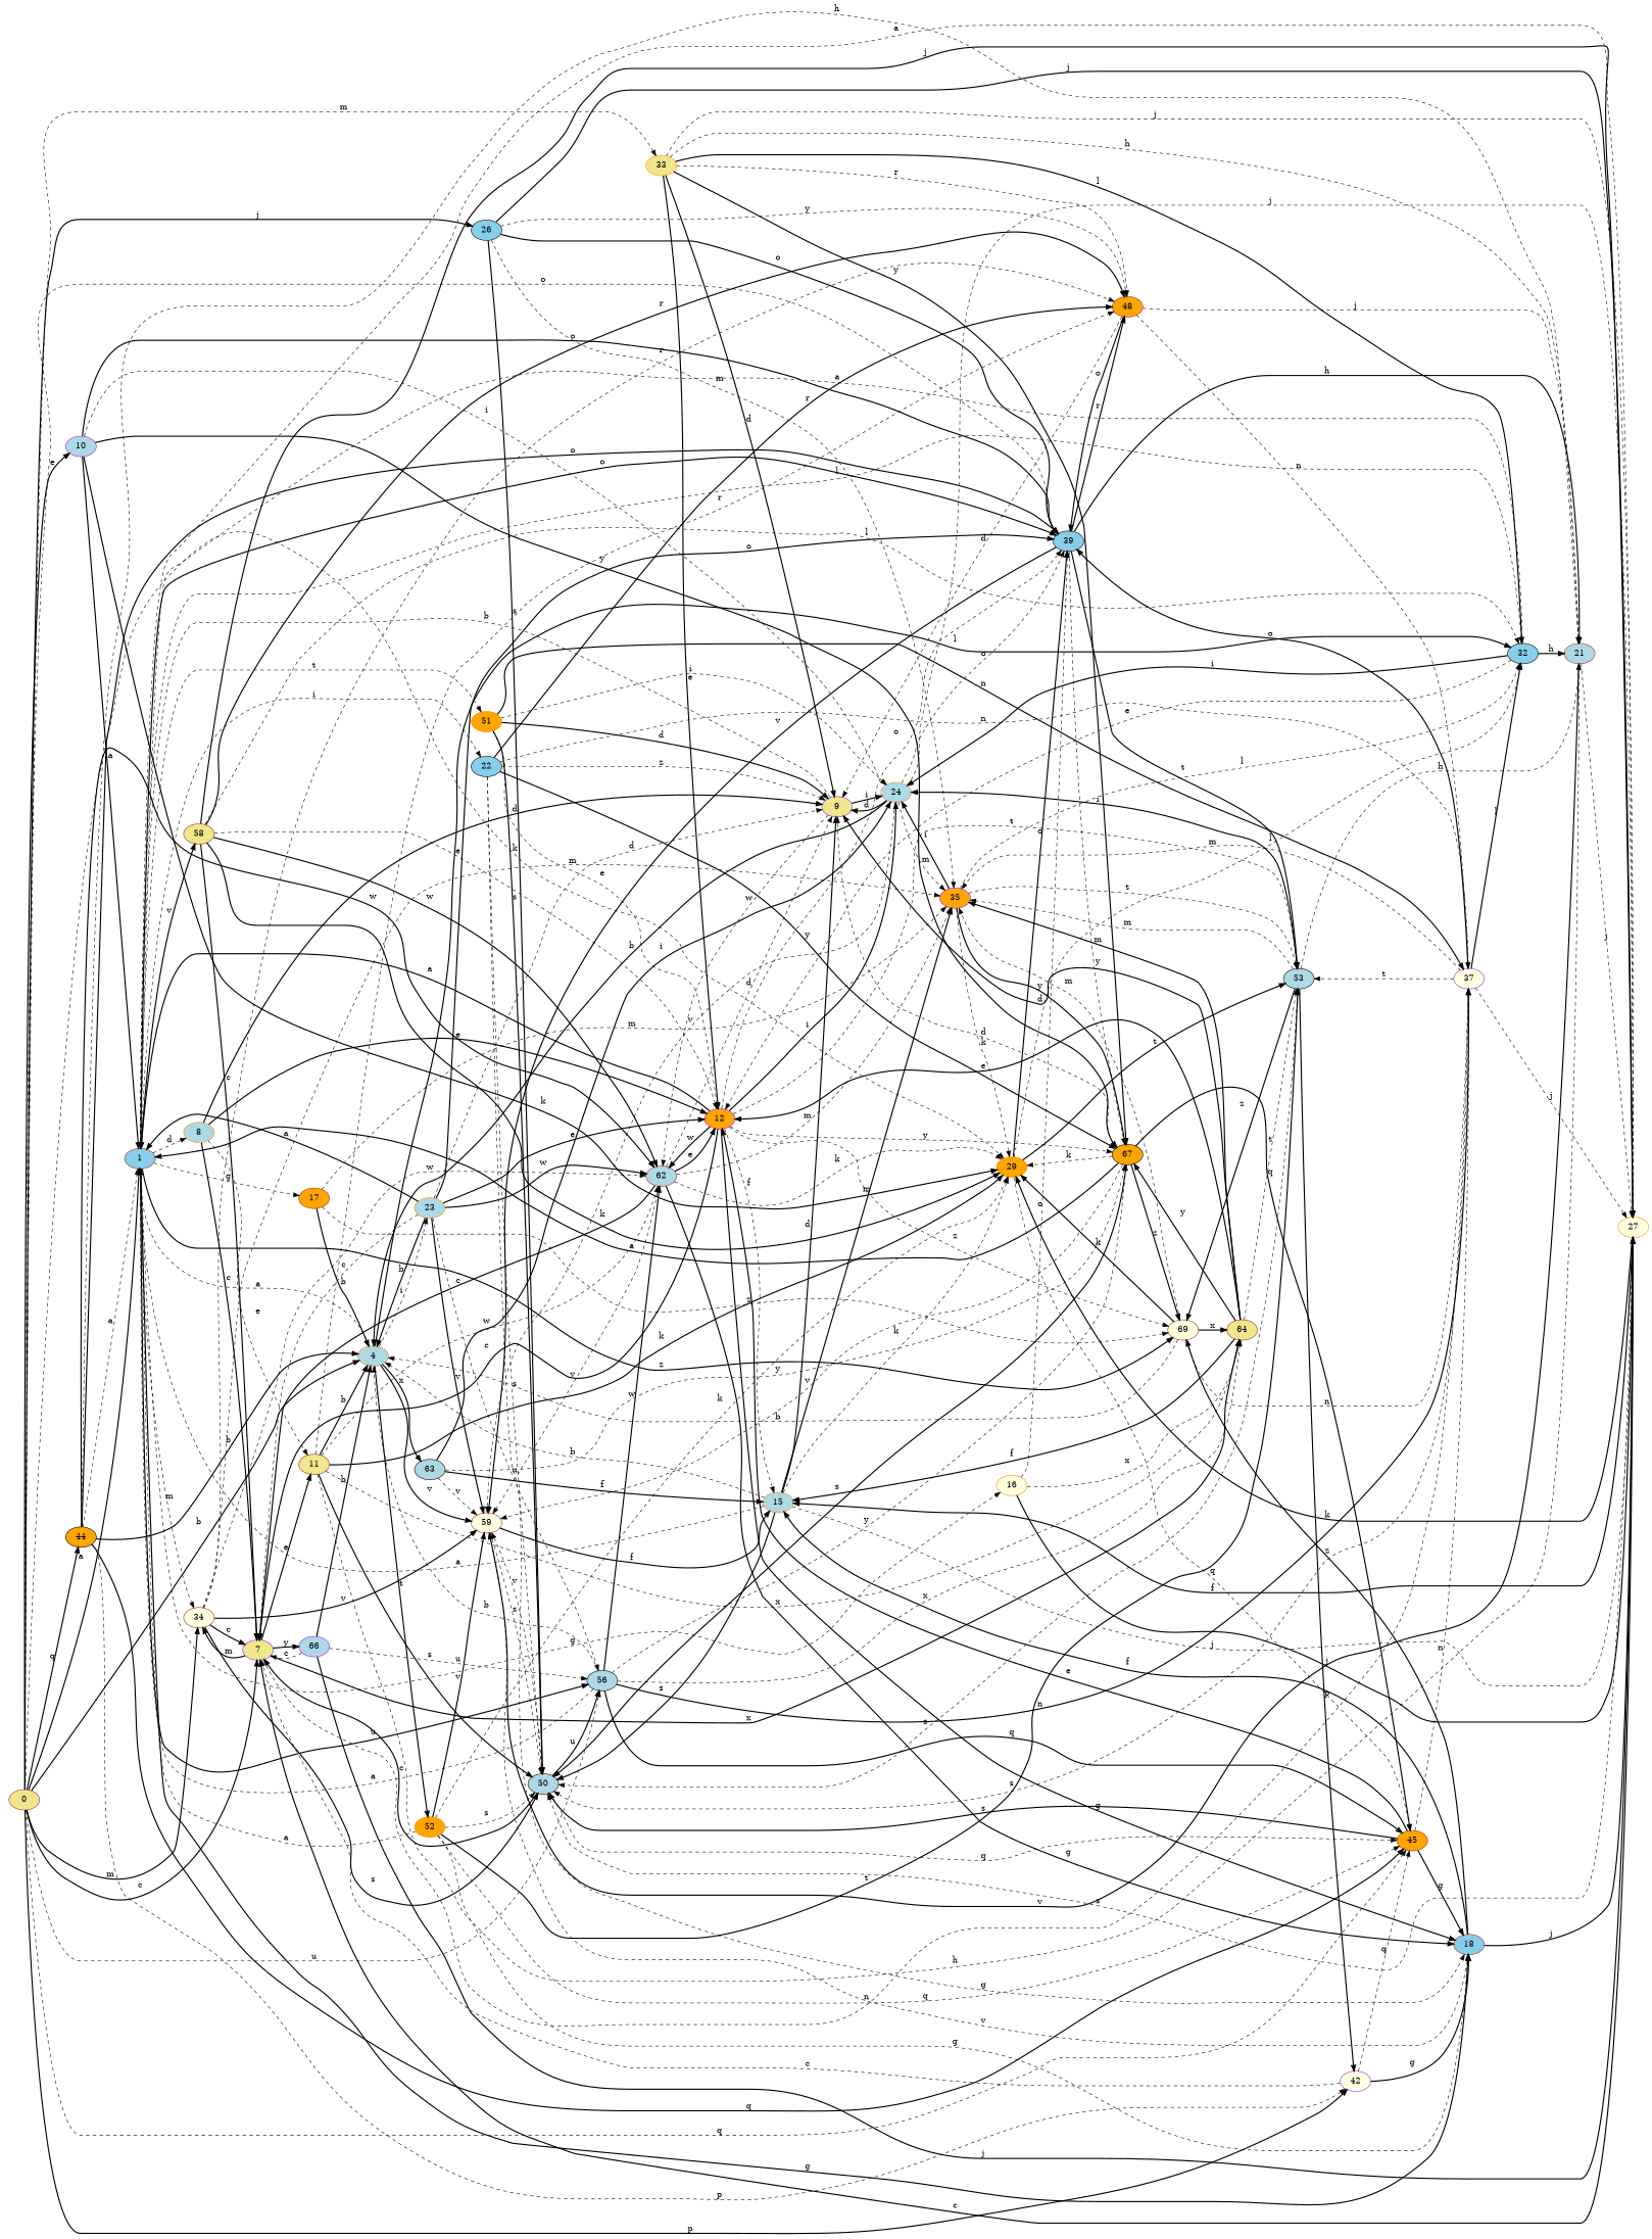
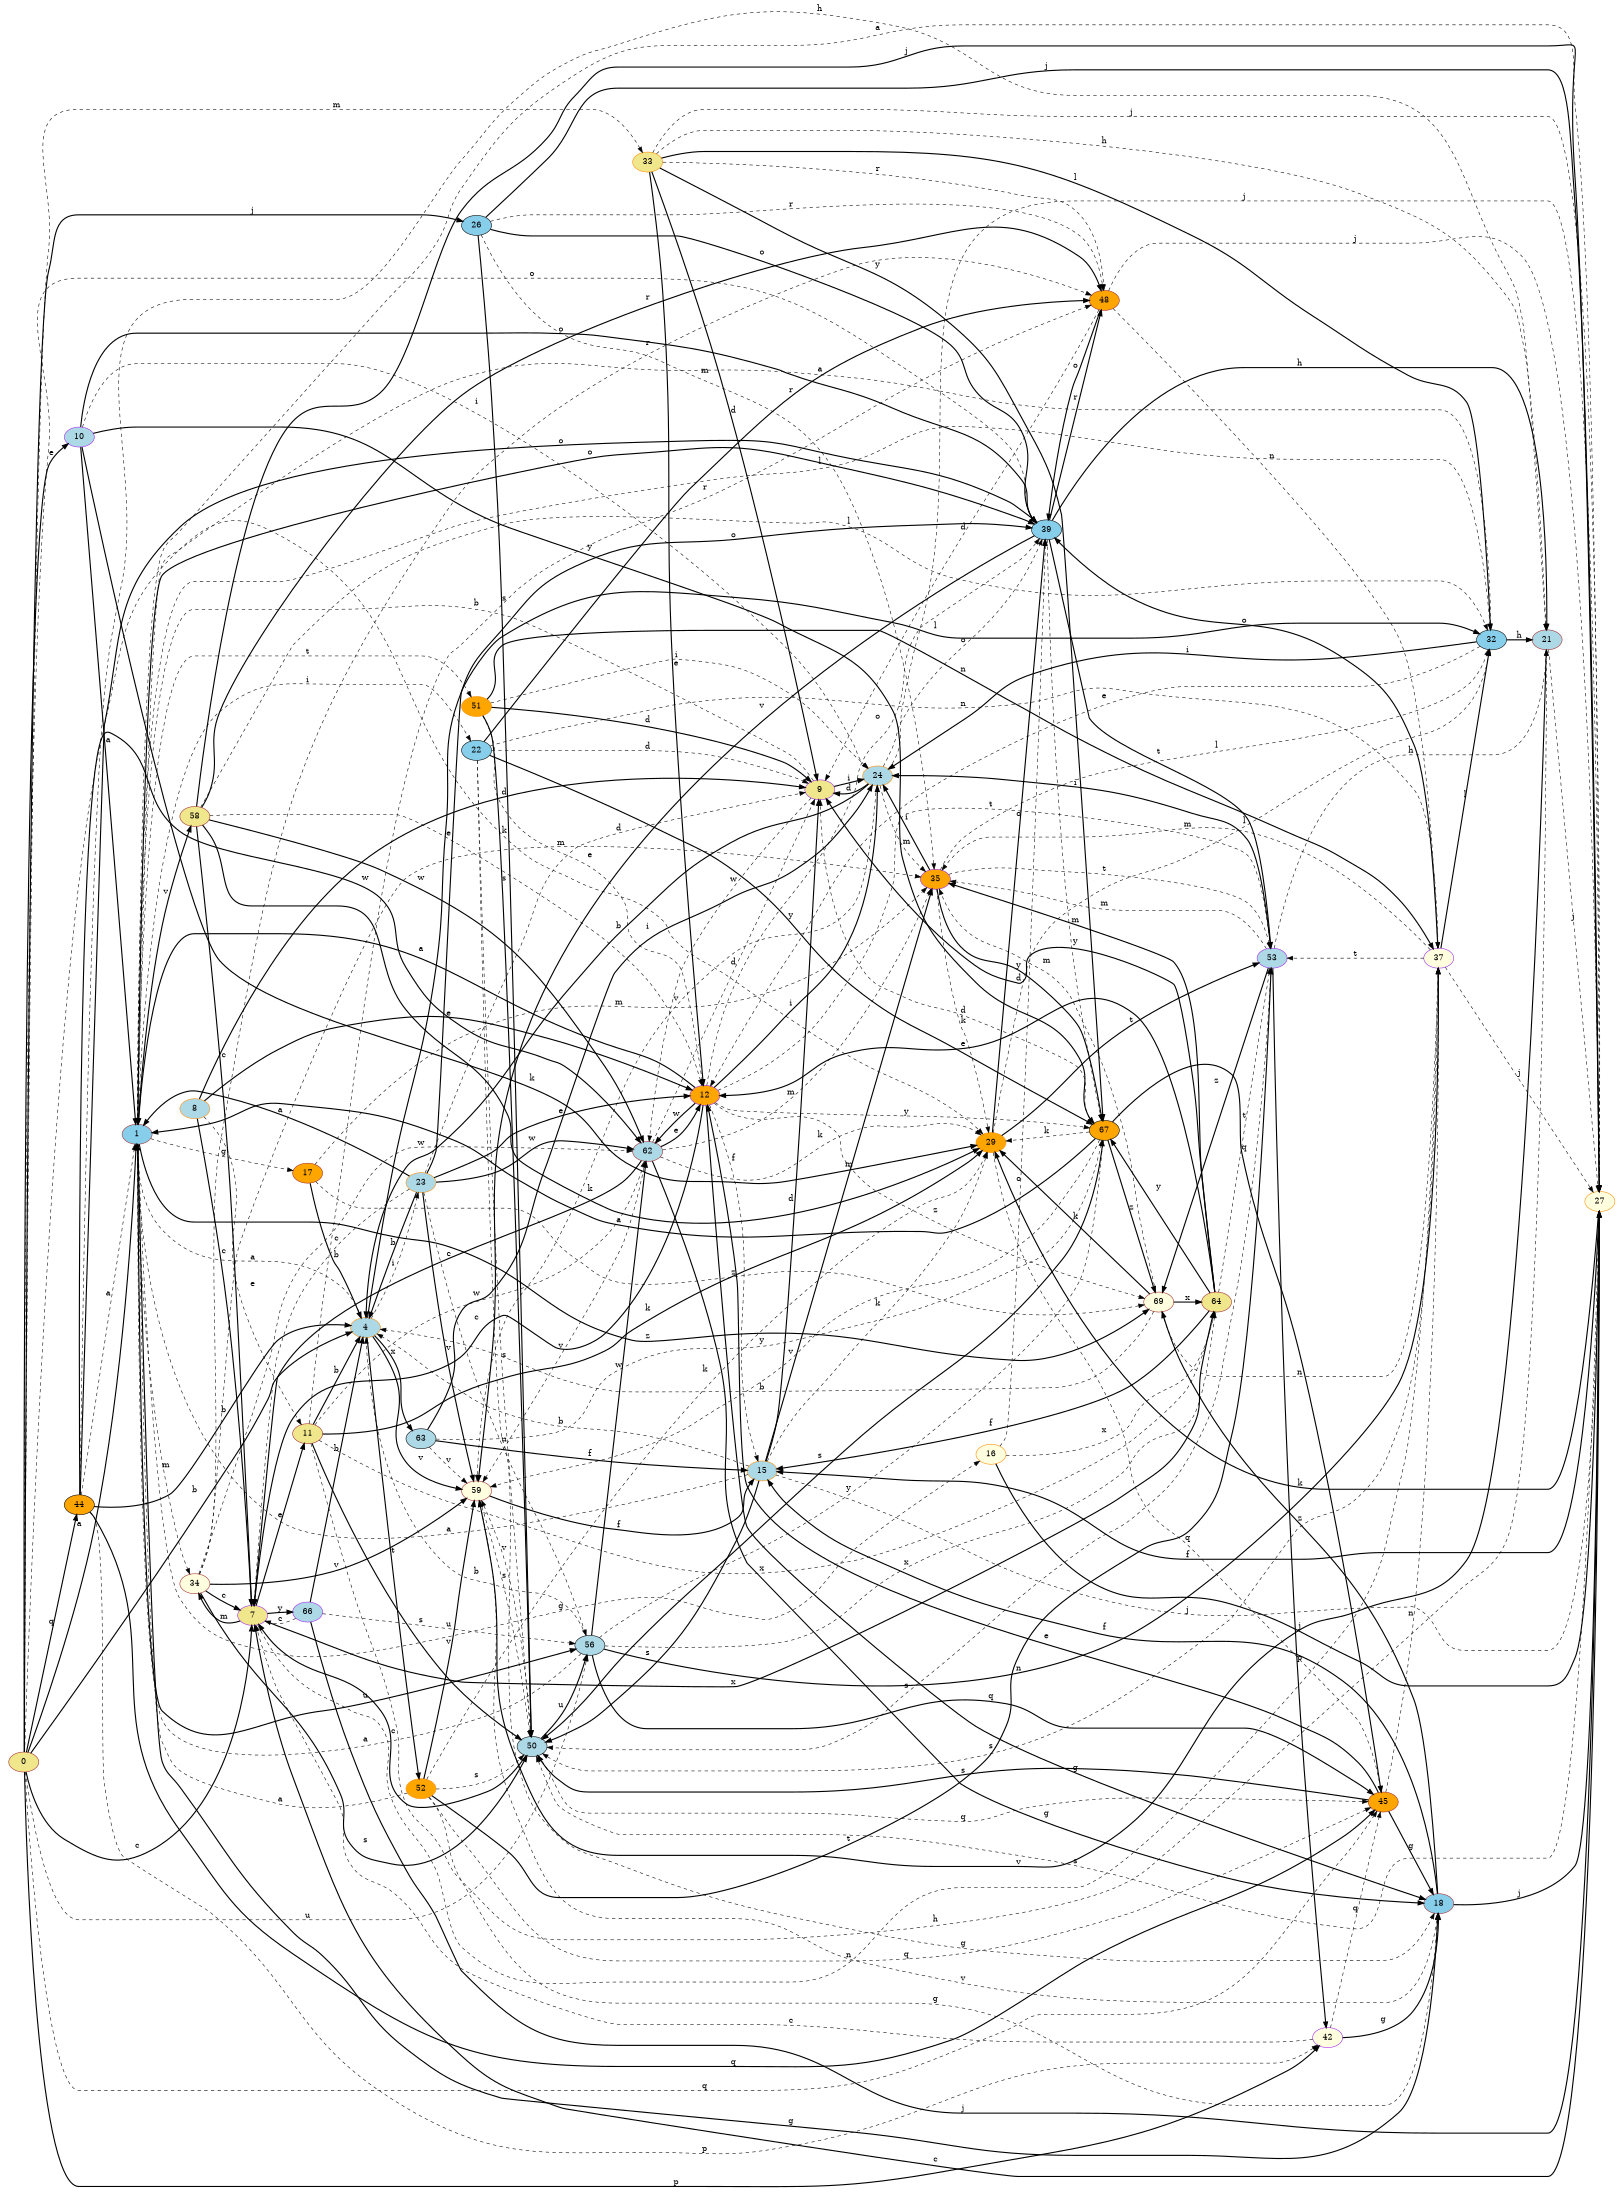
  strict digraph {
    rankdir=LR
    node [color=brown fillcolor=lightblue style=filled]
    edge [style=bold]
    0 [fillcolor=khaki]
    1 [fillcolor=skyblue]
    4 [color=darkorange]
    7 [color=purple fillcolor=khaki]
    10 [color=purple]
    26 [color=black fillcolor=skyblue]
    29 [color=darkorange fillcolor=orange]
    33 [color=darkorange fillcolor=khaki]
    34 [fillcolor=lightyellow]
    39 [color=black fillcolor=skyblue]
    42 [color=purple fillcolor=lightyellow]
    44 [color=black fillcolor=orange]
    45 [fillcolor=orange]
    56 [color=black]
    8 [color=darkorange]
    16 [color=darkorange fillcolor=lightyellow]
    17 [fillcolor=orange]
    18 [fillcolor=skyblue]
    22 [color=black fillcolor=skyblue]
    32 [color=black fillcolor=skyblue]
    51 [color=darkorange fillcolor=orange]
    58 [fillcolor=khaki]
    69 [fillcolor=lightyellow]
    23 [color=darkorange]
    52 [color=darkorange fillcolor=orange]
    59 [fillcolor=lightyellow]
    63 [color=black]
    11 [fillcolor=khaki]
    37 [color=purple fillcolor=lightyellow]
    64 [fillcolor=khaki]
    66 [color=purple]
    24 [color=darkorange]
    67 [color=black fillcolor=orange]
    48 [fillcolor=orange]
    50 [color=black]
    27 [color=darkorange fillcolor=lightyellow]
    35 [color=purple fillcolor=orange]
-   53 [color=black]
+   53 [color=purple]
    9 [color=purple fillcolor=khaki]
    12 [color=purple fillcolor=orange]
    21
    62
    15 [color=darkorange]
    0 -> 1 [label=a]
    0 -> 4 [label=b]
    0 -> 7 [label=c]
    0 -> 10 [label=e]
    0 -> 26 [label=j]
    0 -> 29 [label=k style=dashed]
    0 -> 33 [label=m style=dashed]
-   0 -> 34 [label=m]
    0 -> 39 [label=o style=dashed]
    0 -> 42 [label=p]
    0 -> 44 [label=q]
    0 -> 45 [label=q style=dashed]
    0 -> 56 [label=u style=dashed]
    1 -> 34 [label=m style=dashed]
    1 -> 39 [label=o]
    1 -> 56 [label=u]
-   1 -> 8 [label=d style=dashed]
    1 -> 16 [label=g style=dashed]
    1 -> 17 [label=g style=dashed]
    1 -> 18 [label=g]
    1 -> 22 [label=i style=dashed]
    1 -> 32 [label=l style=dashed]
    1 -> 51 [label=t style=dashed]
    1 -> 58 [label=v]
    1 -> 69 [label=z]
    4 -> 1 [label=a style=dashed]
    4 -> 32 [label=l]
    4 -> 23 [label=i style=dashed]
    4 -> 52 [label=t]
    4 -> 59 [label=v]
    4 -> 63 [label=x]
    7 -> 34 [label=m]
    7 -> 11 [label=e]
    7 -> 37 [label=n style=dashed]
    7 -> 64 [label=x]
    7 -> 66 [label=y]
    10 -> 1 [label=a]
    10 -> 29 [label=k]
    10 -> 39 [label=o]
    10 -> 24 [label=i style=dashed]
    10 -> 67 [label=y]
    26 -> 39 [label=o]
-   26 -> 48 [label=y style=dashed]
+   26 -> 48 [label=r style=dashed]
    26 -> 50 [label=s]
    26 -> 27 [label=j]
    26 -> 35 [label=m style=dashed]
    29 -> 39 [label=o]
    29 -> 45 [label=q style=dashed]
    29 -> 32 [label=l style=dashed]
    29 -> 53 [label=t]
    33 -> 32 [label=l]
    33 -> 67 [label=y]
    33 -> 48 [label=r style=dashed]
    33 -> 27 [label=j style=dashed]
    33 -> 9 [label=d]
    33 -> 12 [label=e]
    33 -> 21 [label=h style=dashed]
    34 -> 7 [label=c]
    34 -> 59 [label=v]
    34 -> 48 [label=r style=dashed]
    34 -> 50 [label=s]
    34 -> 35 [label=m style=dashed]
    34 -> 62 [label=w style=dashed]
    39 -> 59 [label=v]
    39 -> 67 [label=y style=dashed]
    39 -> 48 [label=r]
    39 -> 53 [label=t]
    39 -> 21 [label=h]
    42 -> 7 [label=c style=dashed]
    42 -> 45 [label=q style=dashed]
    42 -> 18 [label=g]
    44 -> 1 [label=a style=dashed]
    44 -> 4 [label=b]
    44 -> 39 [label=o]
    44 -> 42 [label=p style=dashed]
    44 -> 45 [label=q]
    44 -> 21 [label=h style=dashed]
    44 -> 62 [label=w]
    45 -> 18 [label=g]
    45 -> 37 [label=n style=dashed]
    45 -> 50 [label=s]
    45 -> 12 [label=e]
    56 -> 1 [label=a style=dashed]
    56 -> 4 [label=b style=dashed]
    56 -> 45 [label=q]
    56 -> 37 [label=n]
    56 -> 64 [label=x style=dashed]
    56 -> 67 [label=y style=dashed]
    56 -> 62 [label=w]
    8 -> 7 [label=c]
    8 -> 11 [label=e style=dashed]
    8 -> 9 [label=d]
    8 -> 12 [label=e]
    16 -> 39 [label=o style=dashed]
    16 -> 64 [label=x style=dashed]
    16 -> 27 [label=j]
    17 -> 4 [label=b]
    17 -> 69 [label=z style=dashed]
    17 -> 35 [label=m style=dashed]
    18 -> 69 [label=z]
    18 -> 59 [label=v style=dashed]
    18 -> 27 [label=j]
    18 -> 15 [label=f]
    22 -> 18 [label=g style=dashed]
    22 -> 37 [label=n style=dashed]
    22 -> 67 [label=y]
    22 -> 48 [label=r]
    22 -> 50 [label=s style=dashed]
-   22 -> 9 [label=z style=dashed]
+   22 -> 9 [label=d style=dashed]
    32 -> 1 [label=a style=dashed]
    32 -> 24 [label=i]
    32 -> 12 [label=e style=dashed]
    32 -> 21 [label=h]
    51 -> 37 [label=n]
    51 -> 24 [label=i style=dashed]
    51 -> 50 [label=s]
    51 -> 9 [label=d]
    51 -> 12 [label=e style=dashed]
    58 -> 7 [label=c]
    58 -> 29 [label=k]
    58 -> 32 [label=l style=dashed]
    58 -> 48 [label=r]
    58 -> 27 [label=j]
    58 -> 12 [label=e style=dashed]
    58 -> 62 [label=w]
    69 -> 4 [label=b style=dashed]
    69 -> 29 [label=k]
    69 -> 37 [label=n style=dashed]
    69 -> 64 [label=x]
    69 -> 35 [label=m style=dashed]
    23 -> 1 [label=a]
    23 -> 4 [label=b]
    23 -> 7 [label=c style=dashed]
    23 -> 39 [label=o]
    23 -> 56 [label=u style=dashed]
    23 -> 59 [label=v]
    23 -> 9 [label=d style=dashed]
    23 -> 12 [label=e]
    23 -> 62 [label=w]
    52 -> 1 [label=a style=dashed]
    52 -> 29 [label=k style=dashed]
    52 -> 45 [label=q style=dashed]
    52 -> 18 [label=g style=dashed]
    52 -> 59 [label=v]
    52 -> 50 [label=s style=dashed]
    52 -> 53 [label=t]
    59 -> 50 [label=s style=dashed]
    59 -> 15 [label=f]
    63 -> 59 [label=v style=dashed]
    63 -> 24 [label=i]
    63 -> 67 [label=y style=dashed]
    63 -> 15 [label=f]
    11 -> 4 [label=b]
    11 -> 29 [label=k]
    11 -> 64 [label=x style=dashed]
    11 -> 48 [label=r style=dashed]
    11 -> 50 [label=s]
    11 -> 21 [label=h style=dashed]
    11 -> 62 [label=w style=dashed]
    37 -> 39 [label=o]
    37 -> 32 [label=l]
    37 -> 50 [label=s style=dashed]
    37 -> 27 [label=j style=dashed]
    37 -> 35 [label=m style=dashed]
    37 -> 53 [label=t style=dashed]
    64 -> 67 [label=y]
    64 -> 35 [label=m]
    64 -> 53 [label=t style=dashed]
    64 -> 9 [label=d]
    64 -> 12 [label=e]
    64 -> 15 [label=f]
    66 -> 4 [label=b]
    66 -> 7 [label=c style=dashed]
    66 -> 56 [label=u style=dashed]
    66 -> 27 [label=j]
    24 -> 4 [label=b]
    24 -> 39 [label=o style=dashed]
    24 -> 59 [label=v style=dashed]
    24 -> 27 [label=j style=dashed]
    24 -> 35 [label=m style=dashed]
    24 -> 9 [label=d]
    67 -> 1 [label=a]
    67 -> 29 [label=k style=dashed]
    67 -> 45 [label=q]
    67 -> 69 [label=z]
    67 -> 59 [label=v style=dashed]
    67 -> 50 [label=s]
    67 -> 9 [label=d style=dashed]
    48 -> 39 [label=o]
    48 -> 37 [label=n style=dashed]
-   48 -> 21 [label=j style=dashed]
+   48 -> 27 [label=j style=dashed]
    48 -> 9 [label=d style=dashed]
    50 -> 7 [label=c]
    50 -> 45 [label=q style=dashed]
    50 -> 56 [label=u]
    50 -> 59 [label=v style=dashed]
    27 -> 1 [label=a style=dashed]
    27 -> 7 [label=c]
    27 -> 29 [label=k]
    27 -> 50 [label=s style=dashed]
    27 -> 15 [label=f]
    35 -> 29 [label=k style=dashed]
    35 -> 32 [label=l style=dashed]
    35 -> 24 [label=i]
    35 -> 67 [label=y]
    35 -> 53 [label=t style=dashed]
    53 -> 42 [label=p]
    53 -> 69 [label=z]
    53 -> 24 [label=i]
    53 -> 50 [label=s style=dashed]
    53 -> 35 [label=m style=dashed]
    53 -> 21 [label=h style=dashed]
    9 -> 1 [label=b style=dashed]
    9 -> 24 [label=i]
    9 -> 62 [label=w style=dashed]
    12 -> 1 [label=a]
    12 -> 7 [label=c]
    12 -> 39 [label=o style=dashed]
    12 -> 18 [label=g]
    12 -> 69 [label=z style=dashed]
    12 -> 24 [label=i]
    12 -> 67 [label=y style=dashed]
    12 -> 53 [label=t style=dashed]
    12 -> 62 [label=w]
    12 -> 15 [label=f style=dashed]
    21 -> 59 [label=v]
    21 -> 27 [label=j style=dashed]
    62 -> 7 [label=c]
    62 -> 29 [label=k style=dashed]
    62 -> 18 [label=g]
    62 -> 59 [label=v style=dashed]
    62 -> 35 [label=m style=dashed]
    62 -> 9 [label=d style=dashed]
    62 -> 12 [label=e]
    15 -> 1 [label=a style=dashed]
    15 -> 4 [label=b style=dashed]
    15 -> 29 [label=k style=dashed]
    15 -> 50 [label=s]
    15 -> 27 [label=j style=dashed]
    15 -> 35 [label=m]
    15 -> 9 [label=d]
  }
